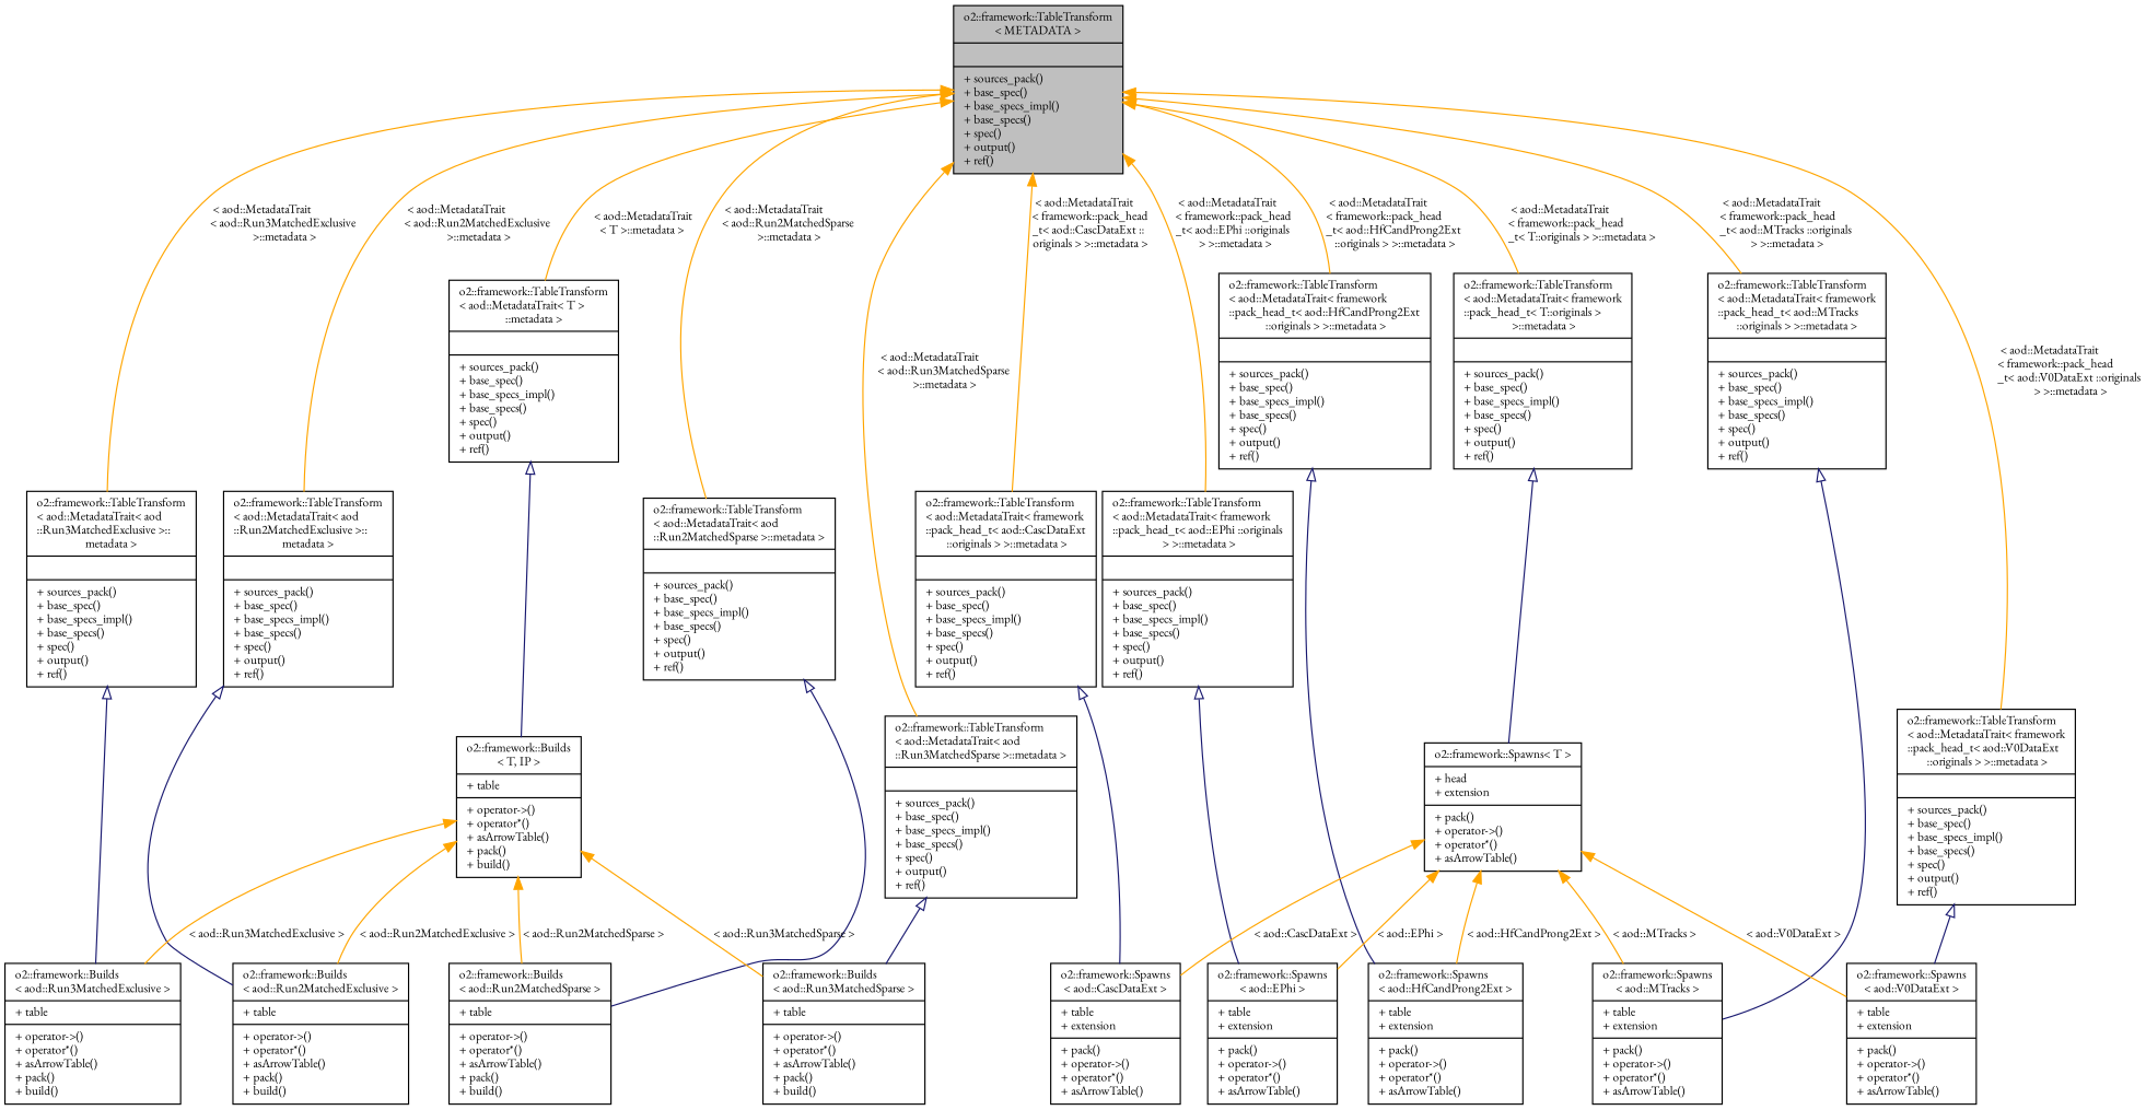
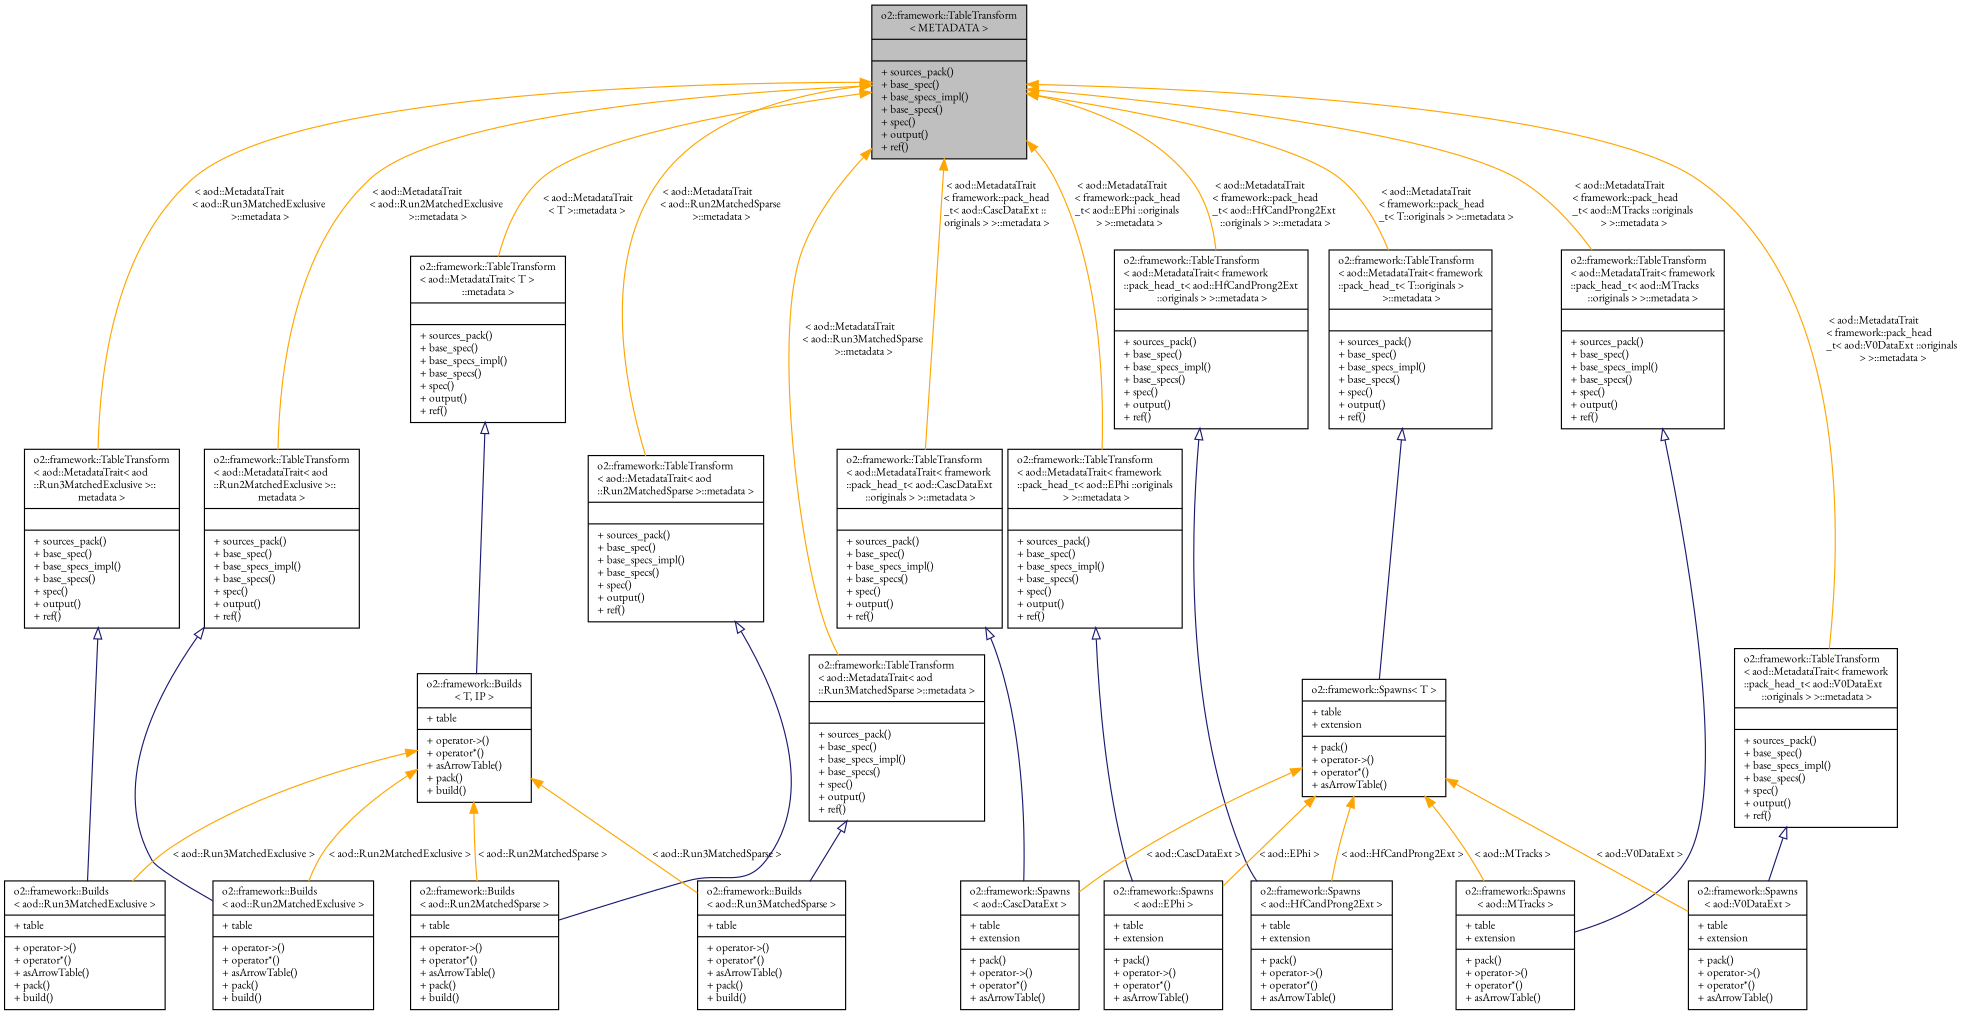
  digraph {
    fontname="EB Garamond"
    node [color=black fontname="EB Garamond" fontsize=10 shape=record]
    edge [color=orange dir=back fontname="EB Garamond" fontsize=10 labelfontname=Helvetica labelfontsize=10 style=solid]
    n1 [fillcolor=grey75 fontcolor=black height=0.2 label="{o2::framework::TableTransform\l\< METADATA \>\n||+ sources_pack()\l+ base_spec()\l+ base_specs_impl()\l+ base_specs()\l+ spec()\l+ output()\l+ ref()\l}" style=filled width=0.4]
    n2 [height=0.2 label="{o2::framework::TableTransform\l\< aod::MetadataTrait\< aod\l::Run3MatchedExclusive \>::\lmetadata \>\n||+ sources_pack()\l+ base_spec()\l+ base_specs_impl()\l+ base_specs()\l+ spec()\l+ output()\l+ ref()\l}" width=0.4]
    n3 [height=0.2 label="{o2::framework::TableTransform\l\< aod::MetadataTrait\< framework\l::pack_head_t\< aod::CascDataExt\l ::originals \> \>::metadata \>\n||+ sources_pack()\l+ base_spec()\l+ base_specs_impl()\l+ base_specs()\l+ spec()\l+ output()\l+ ref()\l}" width=0.4]
    n4 [height=0.2 label="{o2::framework::TableTransform\l\< aod::MetadataTrait\< framework\l::pack_head_t\< aod::V0DataExt\l ::originals \> \>::metadata \>\n||+ sources_pack()\l+ base_spec()\l+ base_specs_impl()\l+ base_specs()\l+ spec()\l+ output()\l+ ref()\l}" width=0.4]
    n5 [height=0.2 label="{o2::framework::TableTransform\l\< aod::MetadataTrait\< framework\l::pack_head_t\< aod::EPhi ::originals\l \> \>::metadata \>\n||+ sources_pack()\l+ base_spec()\l+ base_specs_impl()\l+ base_specs()\l+ spec()\l+ output()\l+ ref()\l}" width=0.4]
    n6 [height=0.2 label="{o2::framework::TableTransform\l\< aod::MetadataTrait\< framework\l::pack_head_t\< T::originals \>\l \>::metadata \>\n||+ sources_pack()\l+ base_spec()\l+ base_specs_impl()\l+ base_specs()\l+ spec()\l+ output()\l+ ref()\l}" width=0.4]
    n7 [height=0.2 label="{o2::framework::TableTransform\l\< aod::MetadataTrait\< framework\l::pack_head_t\< aod::MTracks \l::originals \> \>::metadata \>\n||+ sources_pack()\l+ base_spec()\l+ base_specs_impl()\l+ base_specs()\l+ spec()\l+ output()\l+ ref()\l}" width=0.4]
    n8 [height=0.2 label="{o2::framework::TableTransform\l\< aod::MetadataTrait\< framework\l::pack_head_t\< aod::HfCandProng2Ext\l ::originals \> \>::metadata \>\n||+ sources_pack()\l+ base_spec()\l+ base_specs_impl()\l+ base_specs()\l+ spec()\l+ output()\l+ ref()\l}" width=0.4]
    n9 [height=0.2 label="{o2::framework::TableTransform\l\< aod::MetadataTrait\< T \>\l::metadata \>\n||+ sources_pack()\l+ base_spec()\l+ base_specs_impl()\l+ base_specs()\l+ spec()\l+ output()\l+ ref()\l}" width=0.4]
    n10 [height=0.2 label="{o2::framework::TableTransform\l\< aod::MetadataTrait\< aod\l::Run2MatchedSparse \>::metadata \>\n||+ sources_pack()\l+ base_spec()\l+ base_specs_impl()\l+ base_specs()\l+ spec()\l+ output()\l+ ref()\l}" width=0.4]
    n11 [height=0.2 label="{o2::framework::TableTransform\l\< aod::MetadataTrait\< aod\l::Run2MatchedExclusive \>::\lmetadata \>\n||+ sources_pack()\l+ base_spec()\l+ base_specs_impl()\l+ base_specs()\l+ spec()\l+ output()\l+ ref()\l}" width=0.4]
    n12 [height=0.2 label="{o2::framework::TableTransform\l\< aod::MetadataTrait\< aod\l::Run3MatchedSparse \>::metadata \>\n||+ sources_pack()\l+ base_spec()\l+ base_specs_impl()\l+ base_specs()\l+ spec()\l+ output()\l+ ref()\l}" width=0.4]
    n13 [height=0.2 label="{o2::framework::Builds\l\< aod::Run3MatchedExclusive \>\n|+ table\l|+ operator-\>()\l+ operator*()\l+ asArrowTable()\l+ pack()\l+ build()\l}" width=0.4]
    n14 [height=0.2 label="{o2::framework::Spawns\l\< aod::CascDataExt \>\n|+ table\l+ extension\l|+ pack()\l+ operator-\>()\l+ operator*()\l+ asArrowTable()\l}" width=0.4]
    n15 [height=0.2 label="{o2::framework::Spawns\l\< aod::V0DataExt \>\n|+ table\l+ extension\l|+ pack()\l+ operator-\>()\l+ operator*()\l+ asArrowTable()\l}" width=0.4]
    n16 [height=0.2 label="{o2::framework::Spawns\l\< aod::EPhi \>\n|+ table\l+ extension\l|+ pack()\l+ operator-\>()\l+ operator*()\l+ asArrowTable()\l}" width=0.4]
-   n17 [height=0.2 label="{o2::framework::Spawns\< T \>\n|+ head\l+ extension\l|+ pack()\l+ operator-\>()\l+ operator*()\l+ asArrowTable()\l}" width=0.4]
+   n17 [height=0.2 label="{o2::framework::Spawns\< T \>\n|+ table\l+ extension\l|+ pack()\l+ operator-\>()\l+ operator*()\l+ asArrowTable()\l}" width=0.4]
    n18 [height=0.2 label="{o2::framework::Spawns\l\< aod::HfCandProng2Ext \>\n|+ table\l+ extension\l|+ pack()\l+ operator-\>()\l+ operator*()\l+ asArrowTable()\l}" width=0.4]
    n19 [height=0.2 label="{o2::framework::Spawns\l\< aod::MTracks \>\n|+ table\l+ extension\l|+ pack()\l+ operator-\>()\l+ operator*()\l+ asArrowTable()\l}" width=0.4]
    n20 [height=0.2 label="{o2::framework::Builds\l\< T, IP \>\n|+ table\l|+ operator-\>()\l+ operator*()\l+ asArrowTable()\l+ pack()\l+ build()\l}" width=0.4]
    n21 [height=0.2 label="{o2::framework::Builds\l\< aod::Run2MatchedSparse \>\n|+ table\l|+ operator-\>()\l+ operator*()\l+ asArrowTable()\l+ pack()\l+ build()\l}" width=0.4]
    n22 [height=0.2 label="{o2::framework::Builds\l\< aod::Run2MatchedExclusive \>\n|+ table\l|+ operator-\>()\l+ operator*()\l+ asArrowTable()\l+ pack()\l+ build()\l}" width=0.4]
    n23 [height=0.2 label="{o2::framework::Builds\l\< aod::Run3MatchedSparse \>\n|+ table\l|+ operator-\>()\l+ operator*()\l+ asArrowTable()\l+ pack()\l+ build()\l}" width=0.4]
    n1 -> n2 [label=" \< aod::MetadataTrait\l\< aod::Run3MatchedExclusive\l \>::metadata \>"]
    n1 -> n3 [label=" \< aod::MetadataTrait\l\< framework::pack_head\l_t\< aod::CascDataExt ::\loriginals \> \>::metadata \>"]
    n1 -> n4 [label=" \< aod::MetadataTrait\l\< framework::pack_head\l_t\< aod::V0DataExt ::originals\l \> \>::metadata \>"]
    n1 -> n5 [label=" \< aod::MetadataTrait\l\< framework::pack_head\l_t\< aod::EPhi ::originals\l \> \>::metadata \>"]
    n1 -> n6 [label=" \< aod::MetadataTrait\l\< framework::pack_head\l_t\< T::originals \> \>::metadata \>"]
    n1 -> n7 [label=" \< aod::MetadataTrait\l\< framework::pack_head\l_t\< aod::MTracks ::originals\l \> \>::metadata \>"]
    n1 -> n8 [label=" \< aod::MetadataTrait\l\< framework::pack_head\l_t\< aod::HfCandProng2Ext\l ::originals \> \>::metadata \>"]
    n1 -> n9 [label=" \< aod::MetadataTrait\l\< T \>::metadata \>"]
    n1 -> n10 [label=" \< aod::MetadataTrait\l\< aod::Run2MatchedSparse\l \>::metadata \>"]
    n1 -> n11 [label=" \< aod::MetadataTrait\l\< aod::Run2MatchedExclusive\l \>::metadata \>"]
    n1 -> n12 [label=" \< aod::MetadataTrait\l\< aod::Run3MatchedSparse\l \>::metadata \>"]
    n2 -> n13 [arrowtail=onormal color=midnightblue]
    n3 -> n14 [arrowtail=onormal color=midnightblue]
    n4 -> n15 [arrowtail=onormal color=midnightblue]
    n5 -> n16 [arrowtail=onormal color=midnightblue]
    n6 -> n17 [arrowtail=onormal color=midnightblue]
    n7 -> n19 [arrowtail=onormal color=midnightblue]
    n8 -> n18 [arrowtail=onormal color=midnightblue]
    n9 -> n20 [arrowtail=onormal color=midnightblue]
    n10 -> n21 [arrowtail=onormal color=midnightblue]
    n11 -> n22 [arrowtail=onormal color=midnightblue]
    n12 -> n23 [arrowtail=onormal color=midnightblue]
    n17 -> n14 [label=" \< aod::CascDataExt \>"]
    n17 -> n15 [label=" \< aod::V0DataExt \>"]
    n17 -> n16 [label=" \< aod::EPhi \>"]
    n17 -> n18 [label=" \< aod::HfCandProng2Ext \>"]
    n17 -> n19 [label=" \< aod::MTracks \>"]
    n20 -> n13 [label=" \< aod::Run3MatchedExclusive \>"]
    n20 -> n21 [label=" \< aod::Run2MatchedSparse \>"]
    n20 -> n22 [label=" \< aod::Run2MatchedExclusive \>"]
    n20 -> n23 [label=" \< aod::Run3MatchedSparse \>"]
  }
